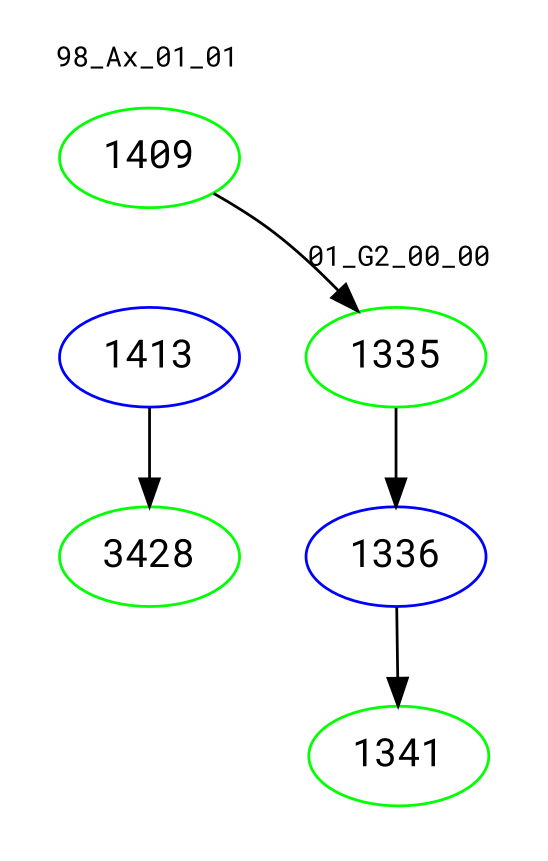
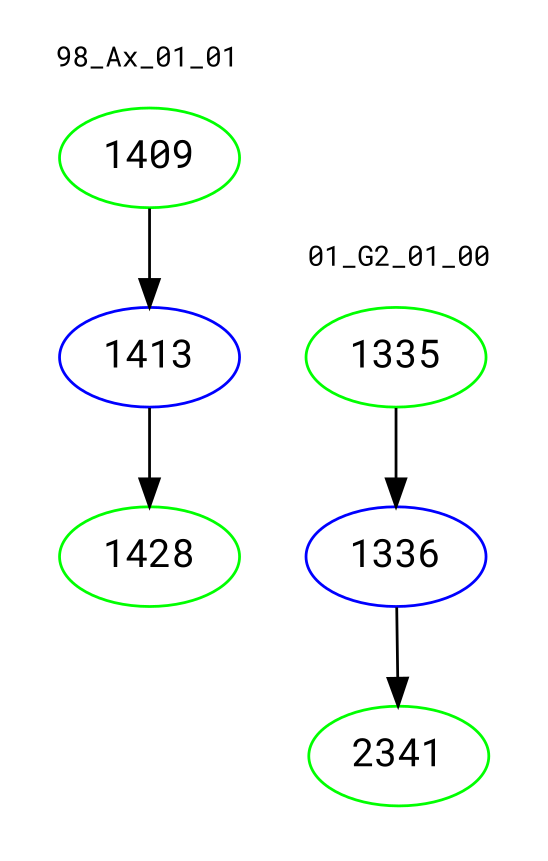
  digraph {
    fontname="Roboto Mono"
    node [color=green fontname="Roboto Mono"]
    edge [color=black fontname="Roboto Mono"]
    n1 [label=1409]
    n2 [color=blue label=1413]
-   n3 [label=3428]
+   n3 [label=1428]
    n4 [label=1335]
    n5 [color=blue label=1336]
-   n6 [label=1341]
+   n6 [label=2341]
    subgraph cluster_1 {
      color=white
      fontsize=10
      label="98_Ax_01_01"
      n1
      n2
      n3
    }
    subgraph cluster_2 {
      color=white
      fontsize=10
-     label="01_G2_00_00"
+     label="01_G2_01_00"
      n4
      n5
      n6
    }
-   n1 -> n4
+   n1 -> n2
    n2 -> n3
    n4 -> n5
    n5 -> n6
  }
